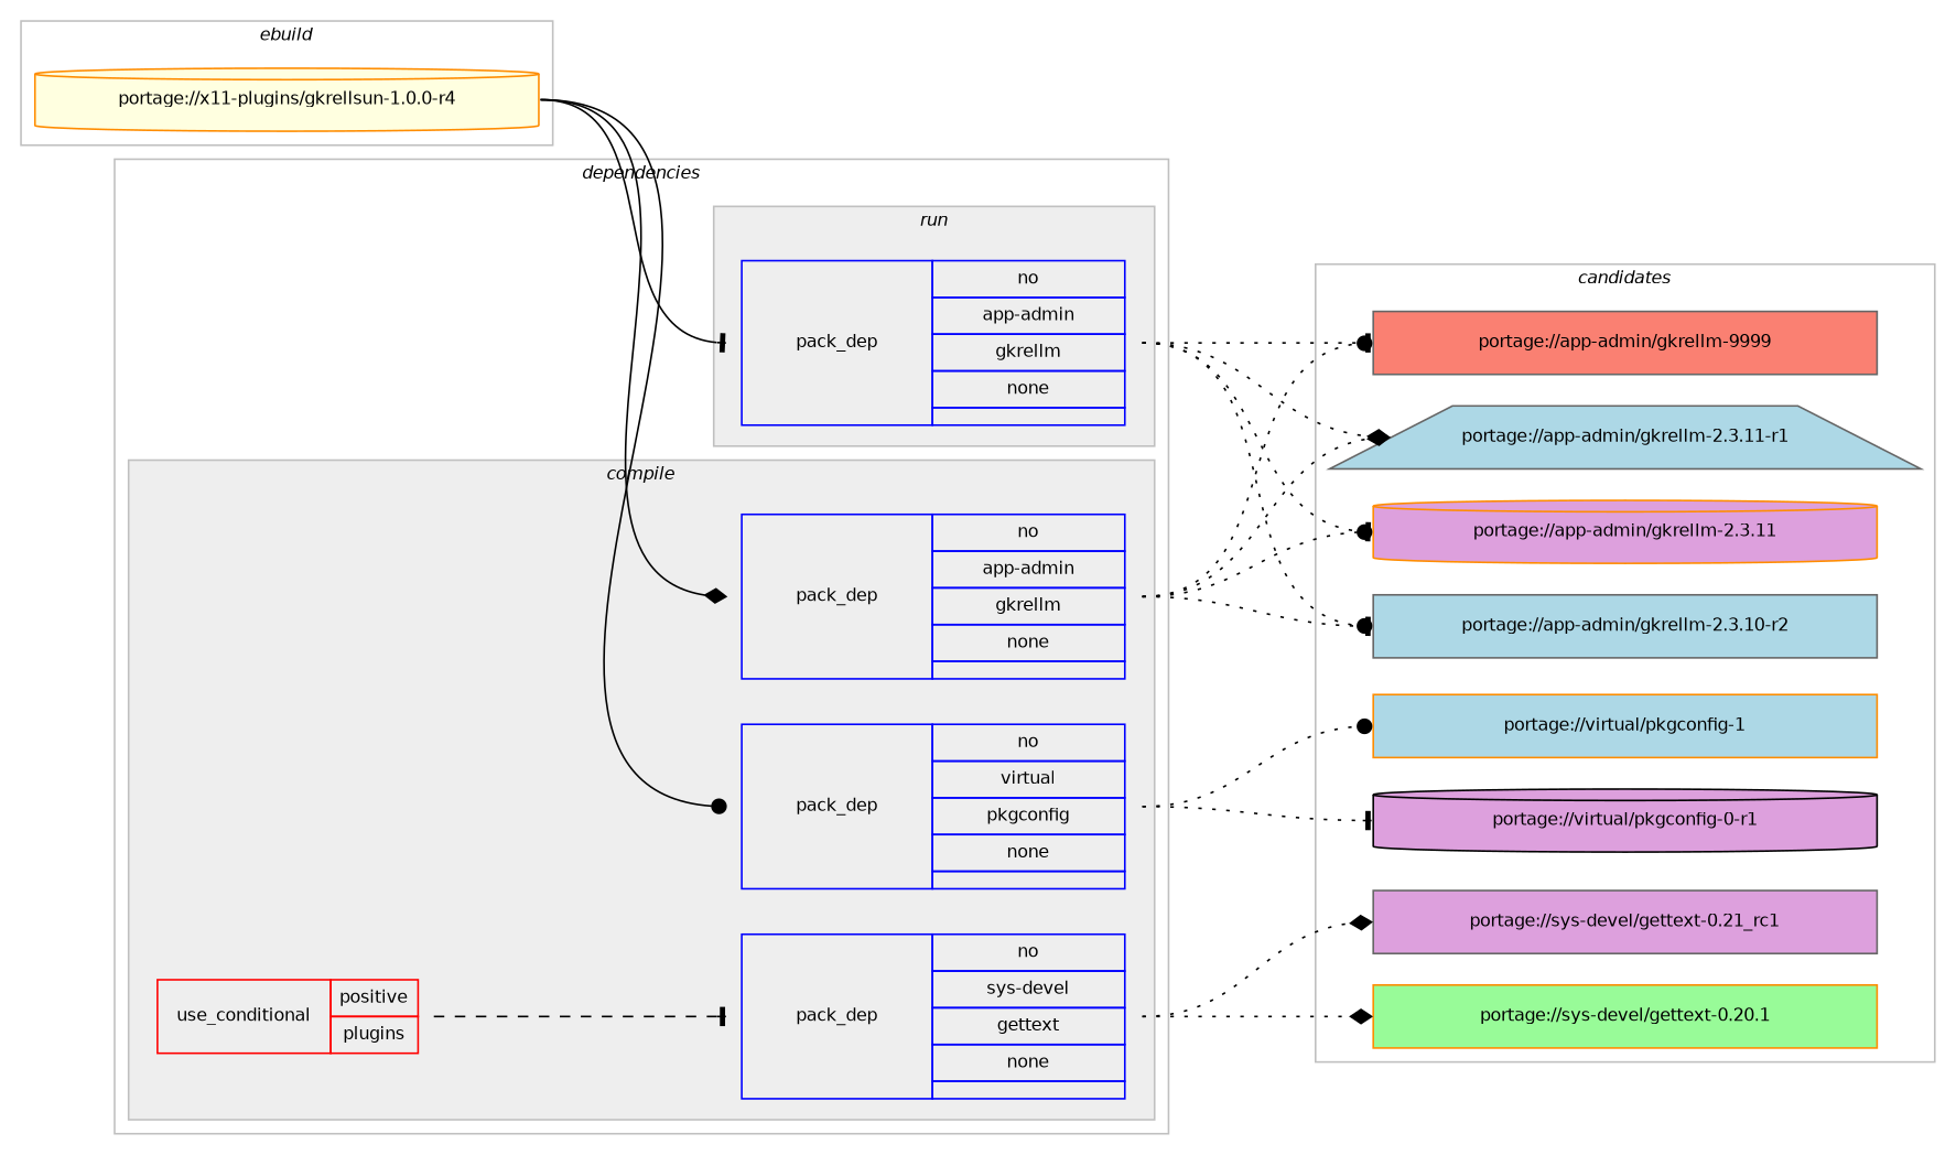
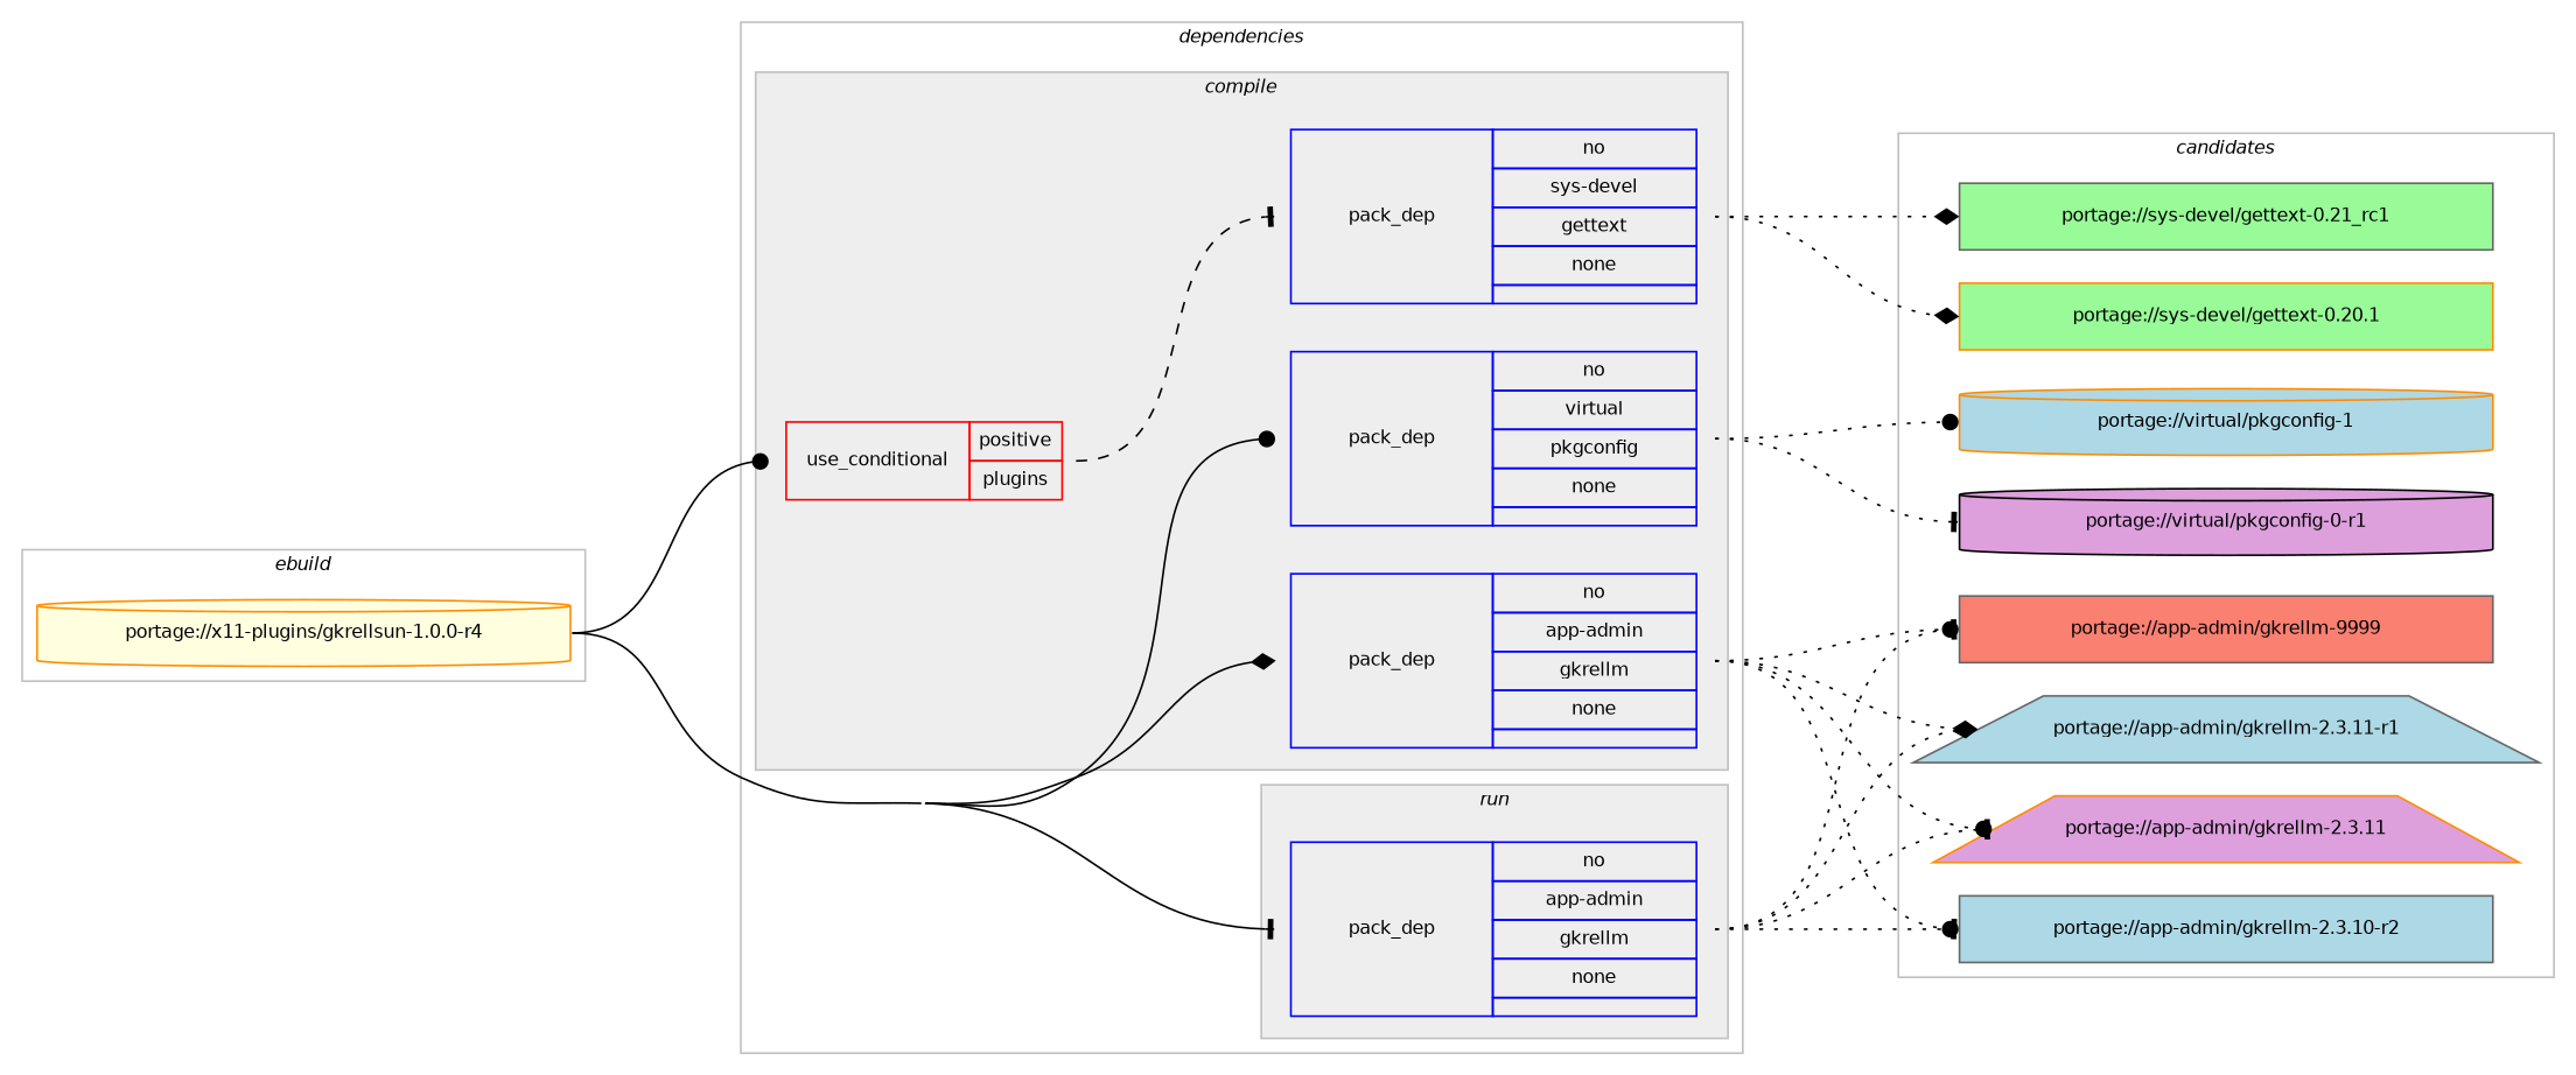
  digraph {
    compound=true
    concentrate=true
    fontname=Helvetica
    fontsize=10
    newrank=true
    rankdir=LR
    ranksep=1.5
    node [color=darkorange fontname=Helvetica fontsize=10 shape=none style=filled]
    edge [arrowhead=dot headport=w style=dotted tailport=e weight=100]
    n1 [fillcolor=lightyellow label="portage://x11-plugins/gkrellsun-1.0.0-r4" shape=cylinder width=4]
    n2 [color=blue label=<<TABLE BORDER="0" CELLBORDER="1" CELLSPACING="0" CELLPADDING="4" WIDTH="220"><TR><TD ROWSPAN="6" CELLPADDING="30">pack_dep</TD></TR><TR><TD WIDTH="110">no</TD></TR><TR><TD>sys-devel</TD></TR><TR><TD>gettext</TD></TR><TR><TD>none</TD></TR><TR><TD></TD></TR></TABLE>> style=""]
    n3 [color=red label=<<TABLE BORDER="0" CELLBORDER="1" CELLSPACING="0" CELLPADDING="4"><TR><TD ROWSPAN="3" CELLPADDING="10">use_conditional</TD></TR><TR><TD>positive</TD></TR><TR><TD>plugins</TD></TR></TABLE>> style=""]
    n4 [color=blue label=<<TABLE BORDER="0" CELLBORDER="1" CELLSPACING="0" CELLPADDING="4" WIDTH="220"><TR><TD ROWSPAN="6" CELLPADDING="30">pack_dep</TD></TR><TR><TD WIDTH="110">no</TD></TR><TR><TD>app-admin</TD></TR><TR><TD>gkrellm</TD></TR><TR><TD>none</TD></TR><TR><TD></TD></TR></TABLE>> style=""]
    n5 [color=blue label=<<TABLE BORDER="0" CELLBORDER="1" CELLSPACING="0" CELLPADDING="4" WIDTH="220"><TR><TD ROWSPAN="6" CELLPADDING="30">pack_dep</TD></TR><TR><TD WIDTH="110">no</TD></TR><TR><TD>virtual</TD></TR><TR><TD>pkgconfig</TD></TR><TR><TD>none</TD></TR><TR><TD></TD></TR></TABLE>> style=""]
    n6 [color=blue label=<<TABLE BORDER="0" CELLBORDER="1" CELLSPACING="0" CELLPADDING="4" WIDTH="220"><TR><TD ROWSPAN="6" CELLPADDING="30">pack_dep</TD></TR><TR><TD WIDTH="110">no</TD></TR><TR><TD>app-admin</TD></TR><TR><TD>gkrellm</TD></TR><TR><TD>none</TD></TR><TR><TD></TD></TR></TABLE>> style=""]
-   n7 [color=gray40 fillcolor=plum label="portage://sys-devel/gettext-0.21_rc1" shape=box width=4]
+   n7 [color=gray40 fillcolor=palegreen label="portage://sys-devel/gettext-0.21_rc1" shape=box width=4]
    n8 [fillcolor=palegreen label="portage://sys-devel/gettext-0.20.1" shape=box width=4]
    n9 [color=gray40 fillcolor=salmon label="portage://app-admin/gkrellm-9999" shape=box width=4]
    n10 [color=gray40 fillcolor=lightblue label="portage://app-admin/gkrellm-2.3.11-r1" shape=trapezium width=4]
-   n11 [fillcolor=plum label="portage://app-admin/gkrellm-2.3.11" shape=cylinder width=4]
+   n11 [fillcolor=plum label="portage://app-admin/gkrellm-2.3.11" shape=trapezium width=4]
    n12 [color=gray40 fillcolor=lightblue label="portage://app-admin/gkrellm-2.3.10-r2" shape=box width=4]
-   n13 [fillcolor=lightblue label="portage://virtual/pkgconfig-1" shape=box width=4]
+   n13 [fillcolor=lightblue label="portage://virtual/pkgconfig-1" shape=cylinder width=4]
    n14 [color=black fillcolor=plum label="portage://virtual/pkgconfig-0-r1" shape=cylinder width=4]
    subgraph cluster_1 {
      color=gray
      label=<<i>dependencies</i>>
      subgraph cluster_2 {
        color=gray
        fillcolor="#eeeeee"
        label=<<i>compile</i>>
        style=filled
        subgraph sub_3 {
          color=gray
          fillcolor="#eeeeee"
          label=<<i>compile</i>>
          style=filled
          n3
          subgraph sub_4 {
            color=gray
            fillcolor="#eeeeee"
            label=<<i>compile</i>>
            style=filled
            n2
          }
        }
        subgraph sub_5 {
          color=gray
          fillcolor="#eeeeee"
          label=<<i>compile</i>>
          style=filled
          n4
        }
        subgraph sub_6 {
          color=gray
          fillcolor="#eeeeee"
          label=<<i>compile</i>>
          style=filled
          n5
        }
      }
      subgraph cluster_7 {
        color=gray
        fillcolor="#eeeeee"
        label=<<i>compile and run</i>>
        style=filled
      }
      subgraph cluster_8 {
        color=gray
        fillcolor="#eeeeee"
        label=<<i>run</i>>
        style=filled
        subgraph sub_9 {
          color=gray
          fillcolor="#eeeeee"
          label=<<i>run</i>>
          style=filled
          n6
        }
      }
    }
    subgraph cluster_10 {
      color=gray
      label=<<i>ebuild</i>>
      rank=same
      n1
    }
    subgraph cluster_11 {
      color=gray
      label=<<i>candidates</i>>
      rank=same
      subgraph sub_12 {
        color=black
        label=<<i>candidates</i>>
        nodesep=1
        rank=same
        n7
        n8
      }
      subgraph sub_13 {
        color=black
        label=<<i>candidates</i>>
        nodesep=1
        rank=same
        n9
        n10
        n11
        n12
      }
      subgraph sub_14 {
        color=black
        label=<<i>candidates</i>>
        nodesep=1
        rank=same
        n13
        n14
      }
      subgraph sub_15 {
        color=black
        label=<<i>candidates</i>>
        nodesep=1
        rank=same
        n9
        n10
        n11
        n12
      }
    }
+   n1 -> n3 [style=solid weight=20]
    n1 -> n4 [arrowhead=diamond style=solid weight=20]
    n1 -> n5 [style=solid weight=20]
    n1 -> n6 [arrowhead=tee style=solid weight=20]
    n2 -> n7 [arrowhead=diamond]
    n2 -> n8 [arrowhead=diamond]
    n3 -> n2 [arrowhead=tee style=dashed weight=20]
    n4 -> n9
    n4 -> n10 [arrowhead=diamond]
    n4 -> n11
    n4 -> n12 [arrowhead=tee]
    n5 -> n13
    n5 -> n14 [arrowhead=tee]
    n6 -> n9 [arrowhead=tee]
    n6 -> n10 [arrowhead=diamond]
    n6 -> n11 [arrowhead=tee]
    n6 -> n12
  }
